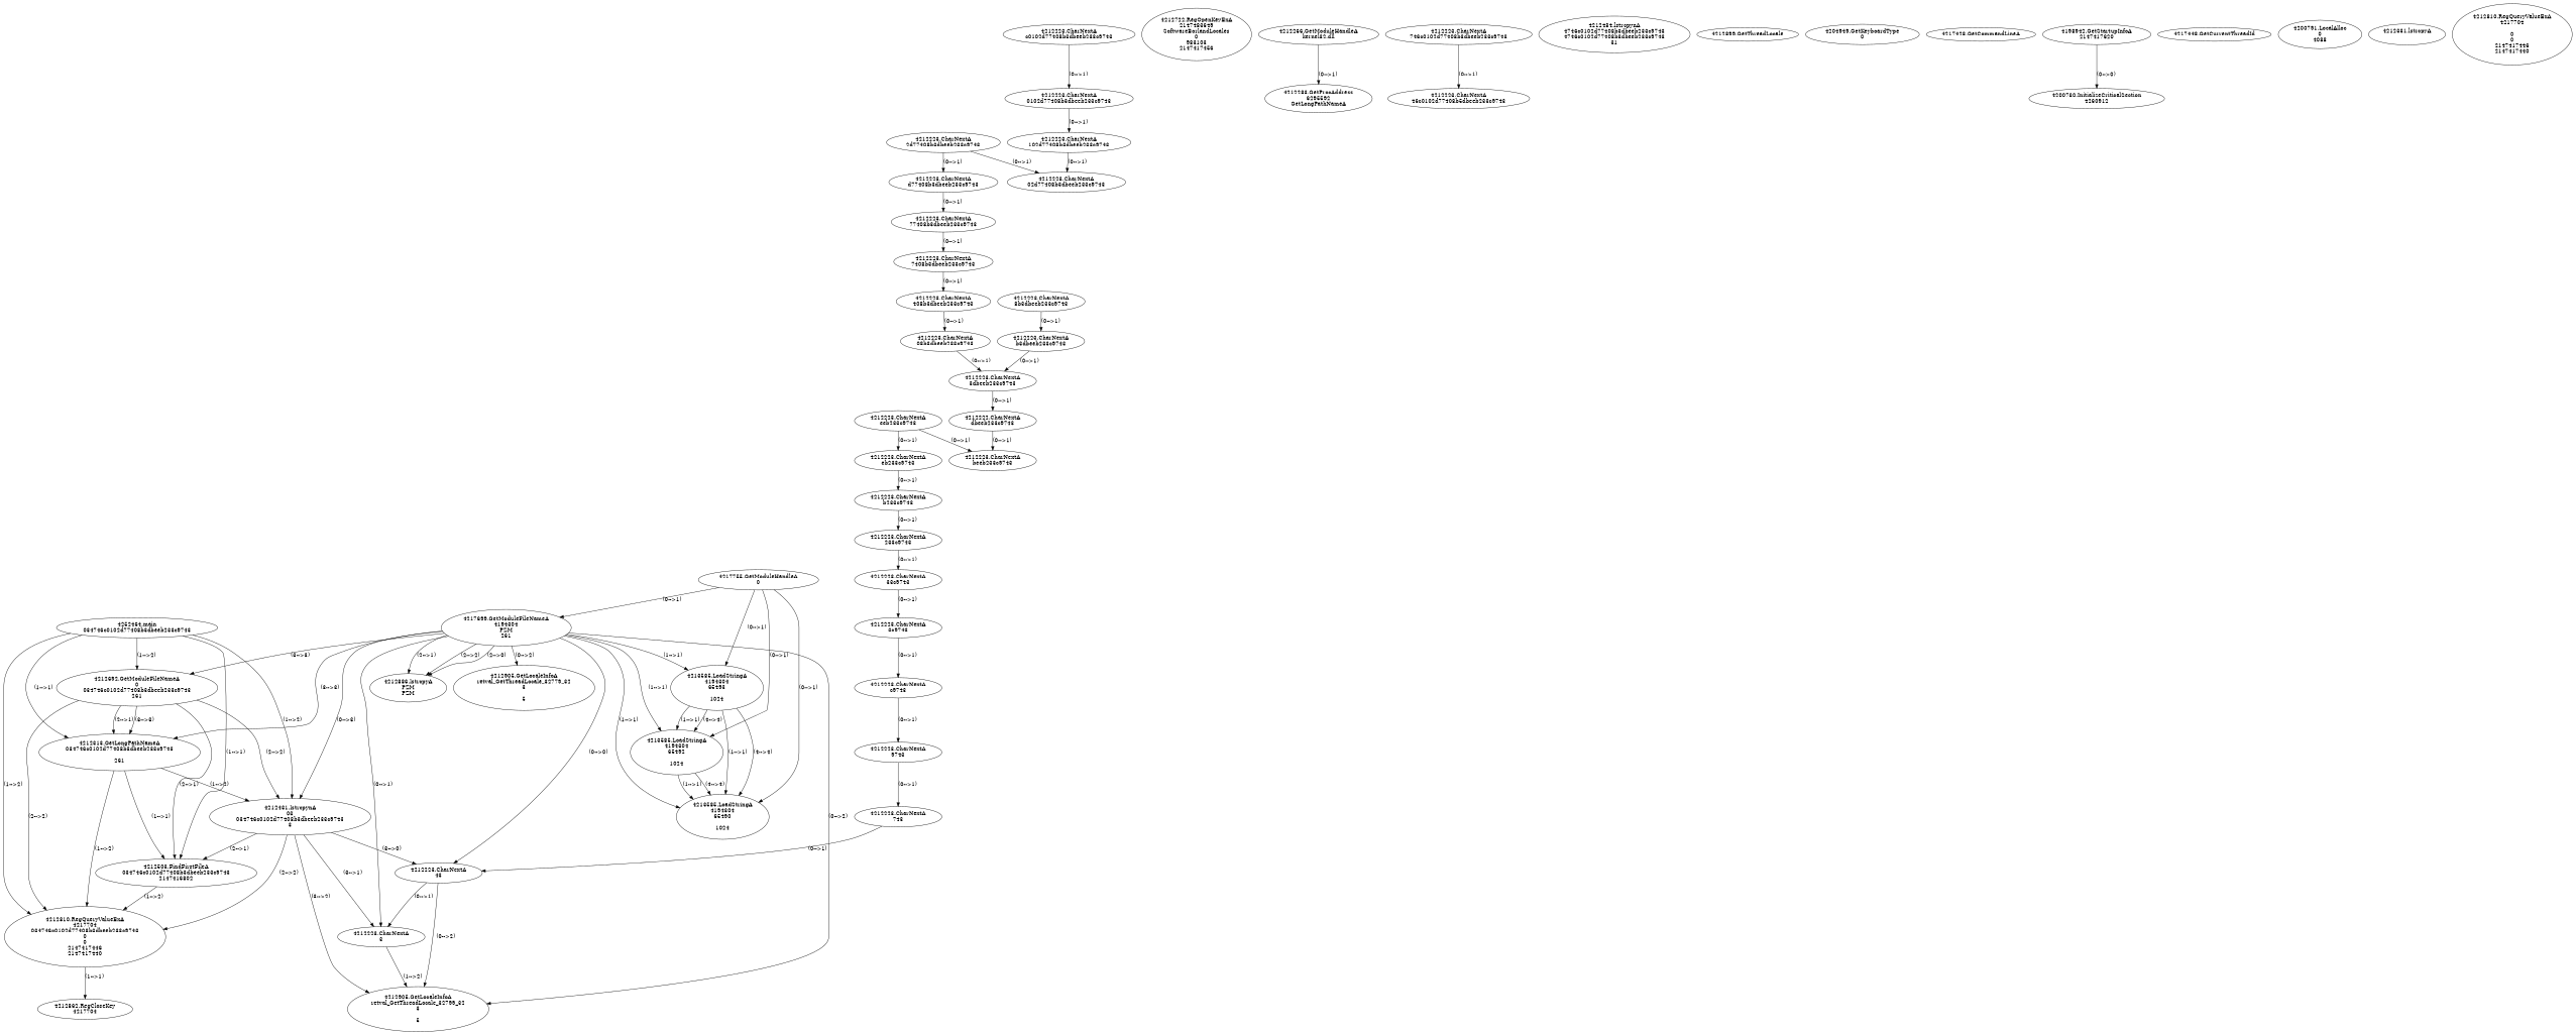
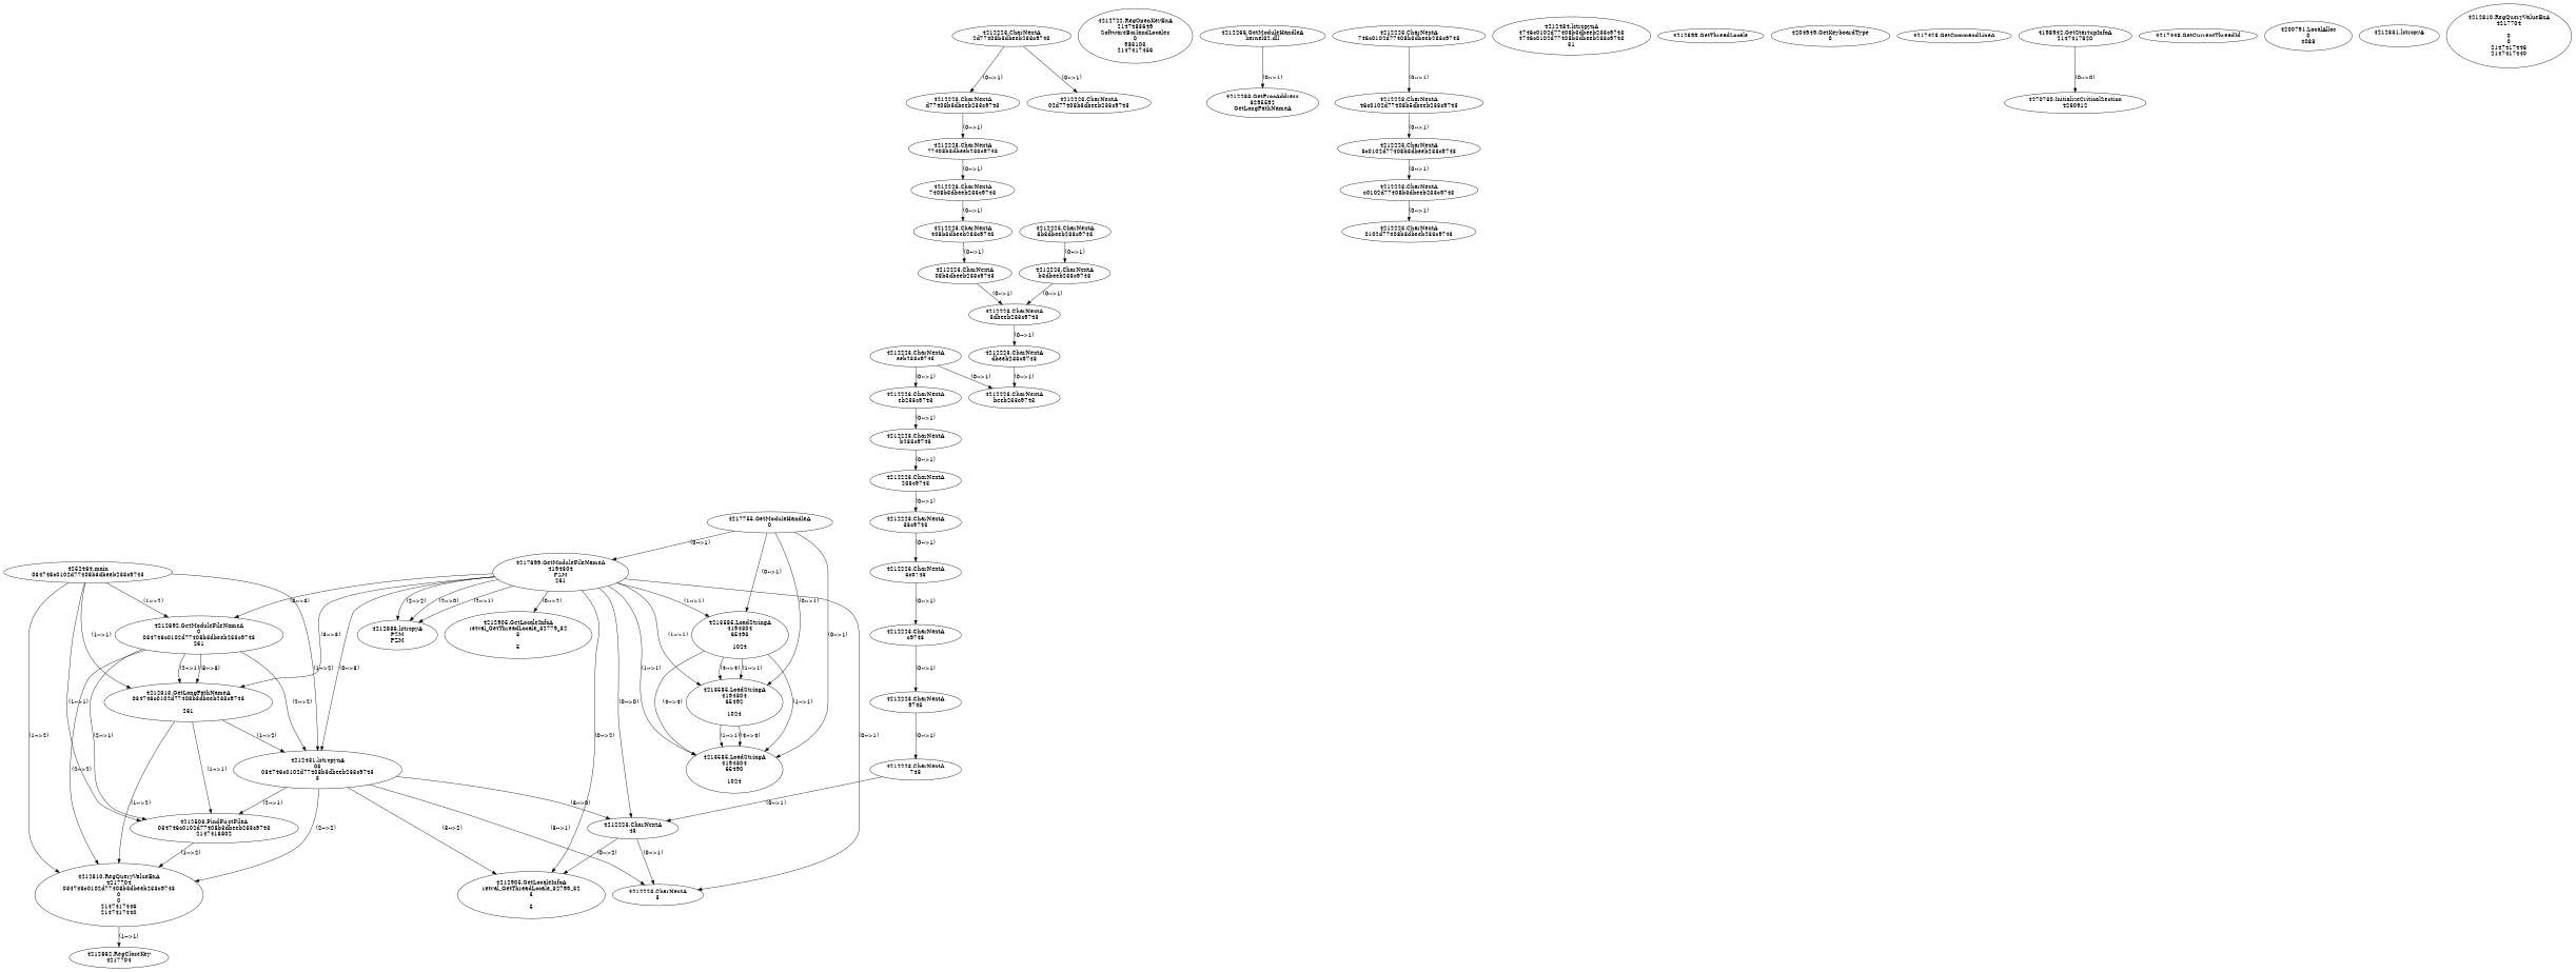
  digraph {
    n1 [label="4252464.main\n034746c0102d77408b3dbeeb233c9743"]
    n2 [label="4212692.GetModuleFileNameA\n0\n034746c0102d77408b3dbeeb233c9743\n261"]
    n3 [label="4212313.GetLongPathNameA\n034746c0102d77408b3dbeeb233c9743\n\n261"]
    n4 [label="4212431.lstrcpynA\n03\n034746c0102d77408b3dbeeb233c9743\n3"]
    n5 [label="4212503.FindFirstFileA\n034746c0102d77408b3dbeeb233c9743\n2147416802"]
    n6 [label="4212810.RegQueryValueExA\n4217704\n034746c0102d77408b3dbeeb233c9743\n0\n0\n2147417446\n2147417440"]
    n7 [label="4212223.CharNextA\n43"]
    n8 [label="4212223.CharNextA\n3"]
    n9 [label="4212905.GetLocaleInfoA\nretval_GetThreadLocale_32799_32\n3\n\n5"]
    n10 [label="4212862.RegCloseKey\n4217704"]
    n11 [label="4217755.GetModuleHandleA\n0"]
    n12 [label="4217699.GetModuleFileNameA\n4194304\nPZM\n261"]
    n13 [label="4213585.LoadStringA\n4194304\n65493\n\n1024"]
    n14 [label="4213585.LoadStringA\n4194304\n65492\n\n1024"]
    n15 [label="4213585.LoadStringA\n4194304\n65490\n\n1024"]
    n16 [label="4212886.lstrcpyA\nPZM\nPZM"]
    n17 [label="4212905.GetLocaleInfoA\nretval_GetThreadLocale_32779_32\n3\n\n5"]
    n18 [label="4212722.RegOpenKeyExA\n2147483649\nSoftware\Borland\Locales\n0\n983103\n2147417456"]
    n19 [label="4212266.GetModuleHandleA\nkernel32.dll"]
    n20 [label="4212283.GetProcAddress\n6295592\nGetLongPathNameA"]
    n21 [label="4212223.CharNextA\n746c0102d77408b3dbeeb233c9743"]
    n22 [label="4212223.CharNextA\n46c0102d77408b5dbeeb233c9743"]
+   n23 [label="4212223.CharNextA\n6c0102d77408b3dbeeb233c9743"]
    n24 [label="4212223.CharNextA\nc0102d77408b3dbeeb233c9743"]
    n25 [label="4212223.CharNextA\n0102d77408b3dbeeb233c9743"]
-   n26 [label="4212223.CharNextA\n102d77408b3dbeeb233c9743"]
    n27 [label="4212223.CharNextA\n02d77408b3dbeeb233c9743"]
    n28 [label="4212223.CharNextA\n2d77408b3dbeeb233c9743"]
    n29 [label="4212223.CharNextA\nd77408b3dbeeb233c9743"]
    n30 [label="4212223.CharNextA\n77408b3dbeeb233c9743"]
    n31 [label="4212223.CharNextA\n7408b3dbeeb233c9743"]
    n32 [label="4212223.CharNextA\n408b3dbeeb233c9743"]
    n33 [label="4212223.CharNextA\n08b3dbeeb233c9743"]
    n34 [label="4212223.CharNextA\n3dbeeb233c9743"]
    n35 [label="4212223.CharNextA\n8b3dbeeb233c9743"]
    n36 [label="4212223.CharNextA\nb3dbeeb233c9743"]
-   n37 [label="4212222.CharNextA\ndbeeb233c9743"]
+   n37 [label="4212223.CharNextA\ndbeeb233c9743"]
    n38 [label="4212223.CharNextA\nbeeb233c9743"]
    n39 [label="4212223.CharNextA\neeb233c9743"]
    n40 [label="4212223.CharNextA\neb233c9743"]
    n41 [label="4212223.CharNextA\nb233c9743"]
    n42 [label="4212223.CharNextA\n233c9743"]
    n43 [label="4212223.CharNextA\n33c9743"]
    n44 [label="4212223.CharNextA\n3c9743"]
    n45 [label="4212223.CharNextA\nc9743"]
    n46 [label="4212223.CharNextA\n9743"]
    n47 [label="4212223.CharNextA\n743"]
    n48 [label="4212484.lstrcpynA\n4746c0102d77408b3dbeeb233c9743\n4746c0102d77408b3dbeeb233c9743\n31"]
    n49 [label="4212899.GetThreadLocale\n"]
    n50 [label="4204949.GetKeyboardType\n0"]
    n51 [label="4217428.GetCommandLineA\n"]
    n52 [label="4198942.GetStartupInfoA\n2147417620"]
-   n53 [label="4200730.InitializeCriticalSection\n4260912"]
+   n53 [label="4270730.InitializeCriticalSection\n4260912"]
    n54 [label="4217448.GetCurrentThreadId\n"]
    n55 [label="4200791.LocalAlloc\n0\n4088"]
    n56 [label="4212331.lstrcpyA\n\n"]
    n57 [label="4212810.RegQueryValueExA\n4217704\n\n0\n0\n2147417446\n2147417440"]
    n1 -> n2 [label="(1-->2)"]
    n1 -> n3 [label="(1-->1)"]
    n1 -> n4 [label="(1-->2)"]
    n1 -> n5 [label="(1-->1)"]
    n1 -> n6 [label="(1-->2)"]
    n2 -> n3 [label="(2-->1)"]
    n2 -> n3 [label="(3-->3)"]
    n2 -> n4 [label="(2-->2)"]
    n2 -> n5 [label="(2-->1)"]
    n2 -> n6 [label="(2-->2)"]
    n3 -> n4 [label="(1-->2)"]
    n3 -> n5 [label="(1-->1)"]
    n3 -> n6 [label="(1-->2)"]
    n4 -> n5 [label="(2-->1)"]
    n4 -> n6 [label="(2-->2)"]
    n4 -> n7 [label="(3-->0)"]
    n4 -> n8 [label="(3-->1)"]
    n4 -> n9 [label="(3-->2)"]
    n5 -> n6 [label="(1-->2)"]
    n6 -> n10 [label="(1-->1)"]
    n7 -> n8 [label="(0-->1)"]
    n7 -> n9 [label="(0-->2)"]
-   n8 -> n9 [label="(1-->2)"]
    n11 -> n12 [label="(0-->1)"]
    n11 -> n13 [label="(0-->1)"]
    n11 -> n14 [label="(0-->1)"]
    n11 -> n15 [label="(0-->1)"]
    n12 -> n2 [label="(3-->3)"]
    n12 -> n3 [label="(3-->3)"]
    n12 -> n4 [label="(0-->3)"]
    n12 -> n7 [label="(0-->0)"]
    n12 -> n8 [label="(0-->1)"]
    n12 -> n9 [label="(0-->2)"]
    n12 -> n13 [label="(1-->1)"]
    n12 -> n14 [label="(1-->1)"]
    n12 -> n15 [label="(1-->1)"]
    n12 -> n16 [label="(2-->1)"]
    n12 -> n16 [label="(2-->2)"]
    n12 -> n16 [label="(2-->0)"]
    n12 -> n17 [label="(0-->2)"]
    n13 -> n14 [label="(1-->1)"]
    n13 -> n14 [label="(4-->4)"]
    n13 -> n15 [label="(1-->1)"]
    n13 -> n15 [label="(4-->4)"]
    n14 -> n15 [label="(1-->1)"]
    n14 -> n15 [label="(4-->4)"]
    n19 -> n20 [label="(0-->1)"]
    n21 -> n22 [label="(0-->1)"]
+   n22 -> n23 [label="(0-->1)"]
+   n23 -> n24 [label="(0-->1)"]
    n24 -> n25 [label="(0-->1)"]
-   n25 -> n26 [label="(0-->1)"]
-   n26 -> n27 [label="(0-->1)"]
    n28 -> n27 [label="(0-->1)"]
    n28 -> n29 [label="(0-->1)"]
    n29 -> n30 [label="(0-->1)"]
    n30 -> n31 [label="(0-->1)"]
    n31 -> n32 [label="(0-->1)"]
    n32 -> n33 [label="(0-->1)"]
    n33 -> n34 [label="(0-->1)"]
    n34 -> n37 [label="(0-->1)"]
    n35 -> n36 [label="(0-->1)"]
    n36 -> n34 [label="(0-->1)"]
    n37 -> n38 [label="(0-->1)"]
    n39 -> n38 [label="(0-->1)"]
    n39 -> n40 [label="(0-->1)"]
    n40 -> n41 [label="(0-->1)"]
    n41 -> n42 [label="(0-->1)"]
    n42 -> n43 [label="(0-->1)"]
    n43 -> n44 [label="(0-->1)"]
    n44 -> n45 [label="(0-->1)"]
    n45 -> n46 [label="(0-->1)"]
    n46 -> n47 [label="(0-->1)"]
    n47 -> n7 [label="(0-->1)"]
    n52 -> n53 [label="(0-->0)"]
  }
